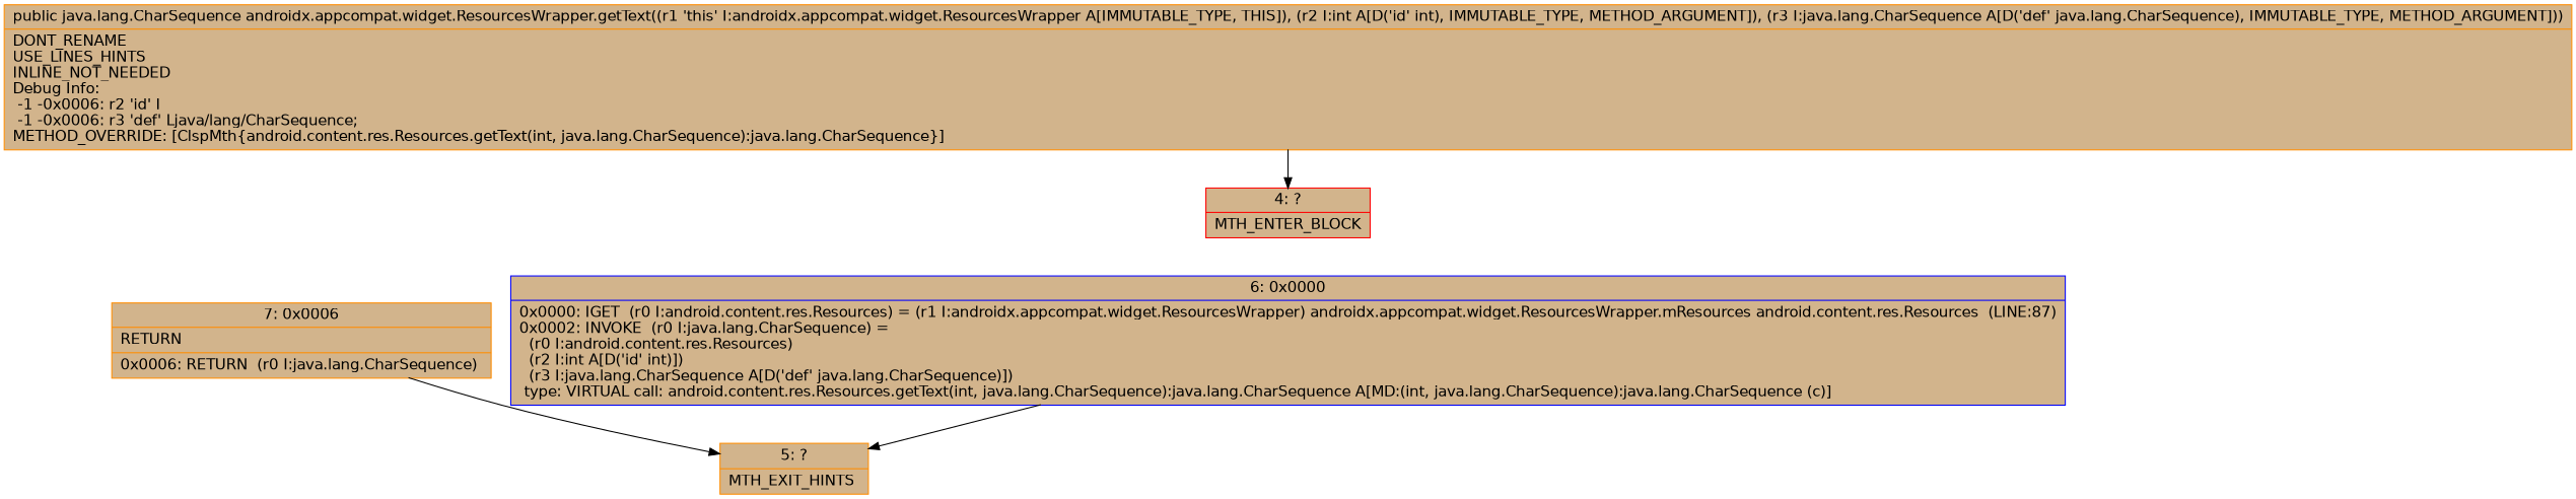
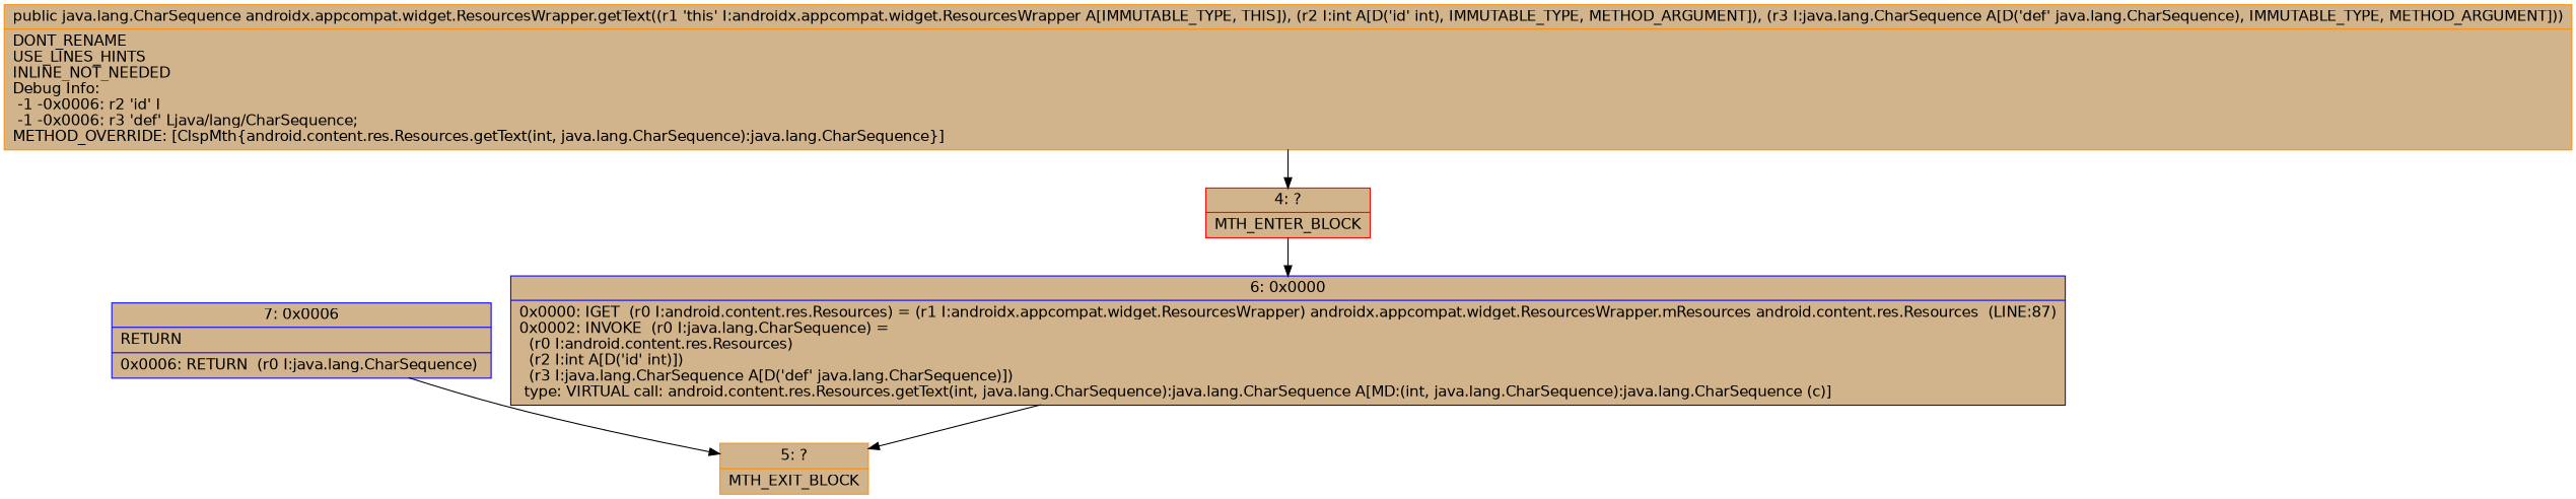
  digraph {
    fontname="DejaVu Sans"
    node [color=blue fillcolor=tan fontname="DejaVu Sans" shape=record style=filled]
    edge [fontname="DejaVu Sans"]
    n1 [color=red label="{4\:\ ?|MTH_ENTER_BLOCK\l}"]
    n2 [label="{6\:\ 0x0000|0x0000: IGET  (r0 I:android.content.res.Resources) = (r1 I:androidx.appcompat.widget.ResourcesWrapper) androidx.appcompat.widget.ResourcesWrapper.mResources android.content.res.Resources  (LINE:87)\l0x0002: INVOKE  (r0 I:java.lang.CharSequence) = \l  (r0 I:android.content.res.Resources)\l  (r2 I:int A[D('id' int)])\l  (r3 I:java.lang.CharSequence A[D('def' java.lang.CharSequence)])\l type: VIRTUAL call: android.content.res.Resources.getText(int, java.lang.CharSequence):java.lang.CharSequence A[MD:(int, java.lang.CharSequence):java.lang.CharSequence (c)]\l}"]
-   n3 [color=darkorange label="{5\:\ ?|MTH_EXIT_HINTS\l}"]
-   n4 [color=darkorange label="{7\:\ 0x0006|RETURN\l|0x0006: RETURN  (r0 I:java.lang.CharSequence) \l}"]
+   n3 [color=darkorange label="{5\:\ ?|MTH_EXIT_BLOCK\l}"]
+   n4 [label="{7\:\ 0x0006|RETURN\l|0x0006: RETURN  (r0 I:java.lang.CharSequence) \l}"]
    n5 [color=darkorange label="{public java.lang.CharSequence androidx.appcompat.widget.ResourcesWrapper.getText((r1 'this' I:androidx.appcompat.widget.ResourcesWrapper A[IMMUTABLE_TYPE, THIS]), (r2 I:int A[D('id' int), IMMUTABLE_TYPE, METHOD_ARGUMENT]), (r3 I:java.lang.CharSequence A[D('def' java.lang.CharSequence), IMMUTABLE_TYPE, METHOD_ARGUMENT]))  | DONT_RENAME\lUSE_LINES_HINTS\lINLINE_NOT_NEEDED\lDebug Info:\l  \-1 \-0x0006: r2 'id' I\l  \-1 \-0x0006: r3 'def' Ljava\/lang\/CharSequence;\lMETHOD_OVERRIDE: [ClspMth\{android.content.res.Resources.getText(int, java.lang.CharSequence):java.lang.CharSequence\}]\l}"]
+   n1 -> n2
    n2 -> n3
    n4 -> n3
    n5 -> n1
  }
